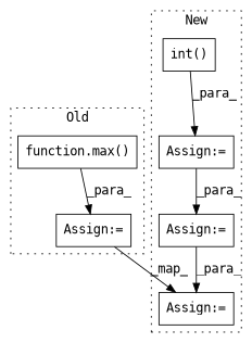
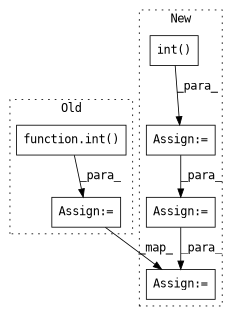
  digraph {
    fontname="DejaVu Sans Mono"
    node [a=68 fontname="DejaVu Sans Mono" l=3 shape=box]
    edge [fontname="DejaVu Sans Mono"]
-   n1 [a=75 l="4,1" label="function.max()" s="916,946"]
+   n1 [a=75 l="4,1" label="function.int()" s="916,946"]
    n2 [label="Assign:=" s=1195]
    n3 [a=75 l=40 label="int()" s=1274]
    n4 [label="Assign:=" s=1332]
    n5 [label="Assign:=" s=1429]
    n6 [label="Assign:=" s=1271]
    subgraph cluster_1 {
      label=Old
      style=dotted
      n1
      n2
    }
    subgraph cluster_2 {
      label=New
      style=dotted
      n3
      n4
      n5
      n6
    }
    n1 -> n2 [label=_para_]
    n2 -> n5 [label=_map_]
    n3 -> n6 [label=_para_]
    n4 -> n5 [label=_para_]
    n6 -> n4 [label=_para_]
  }
